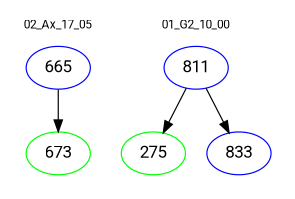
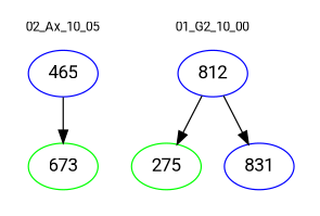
  digraph {
    fontname=Roboto
    node [color=blue fontname=Roboto]
    edge [color=black fontname=Roboto]
-   n1 [label=665]
+   n1 [label=465]
    n2 [color=green label=673]
-   n3 [label=811]
+   n3 [label=812]
    n4 [color=green label=275]
-   n5 [label=833]
+   n5 [label=831]
    subgraph cluster_1 {
      color=white
      fontsize=10
-     label="02_Ax_17_05"
+     label="02_Ax_10_05"
      n1
      n2
    }
    subgraph cluster_2 {
      color=white
      fontsize=10
      label="01_G2_10_00"
      n3
      n4
      n5
    }
    n1 -> n2
    n3 -> n4
    n3 -> n5
  }
